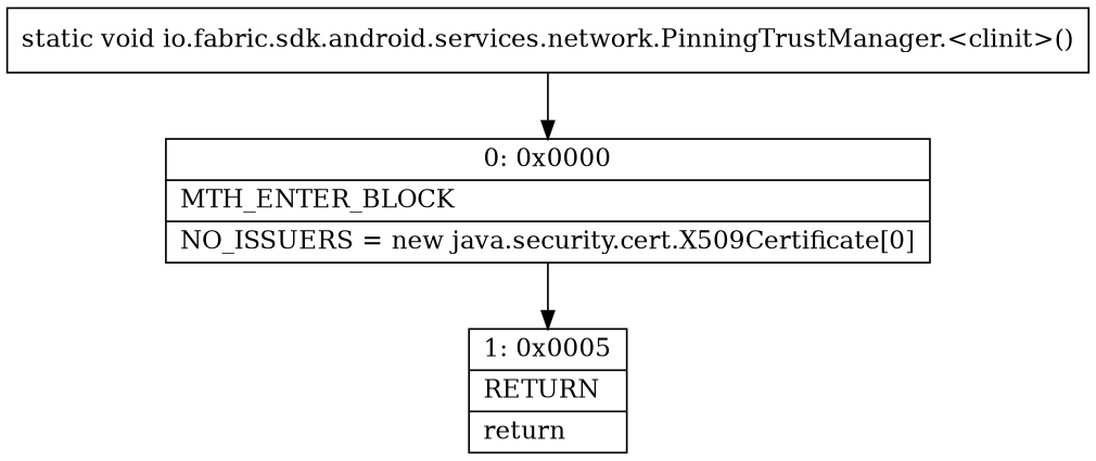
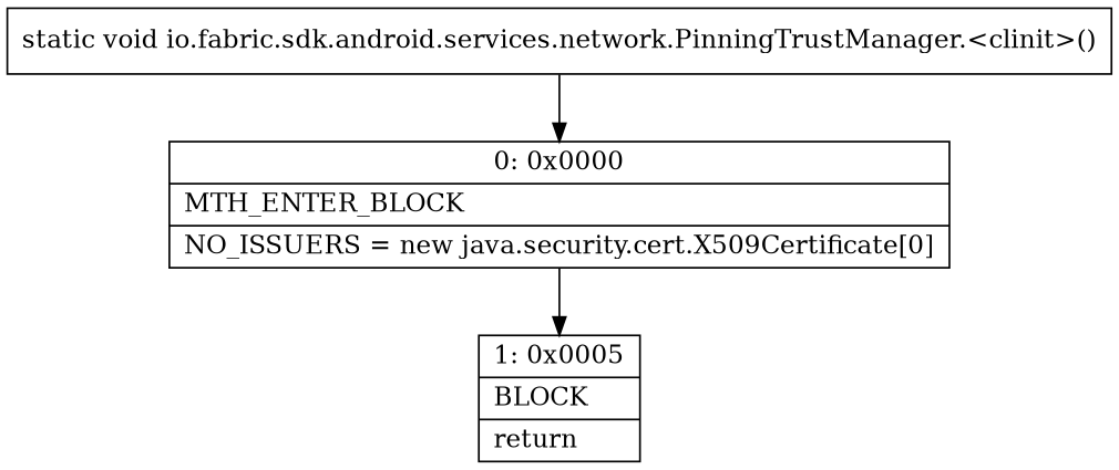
  digraph {
    node [shape=record]
    n1 [label="{0\:\ 0x0000|MTH_ENTER_BLOCK\l|NO_ISSUERS = new java.security.cert.X509Certificate[0]\l}"]
-   n2 [label="{1\:\ 0x0005|RETURN\l|return\l}"]
+   n2 [label="{1\:\ 0x0005|BLOCK\l|return\l}"]
    n3 [label="{static void io.fabric.sdk.android.services.network.PinningTrustManager.\<clinit\>() }"]
    n1 -> n2
    n3 -> n1
  }
